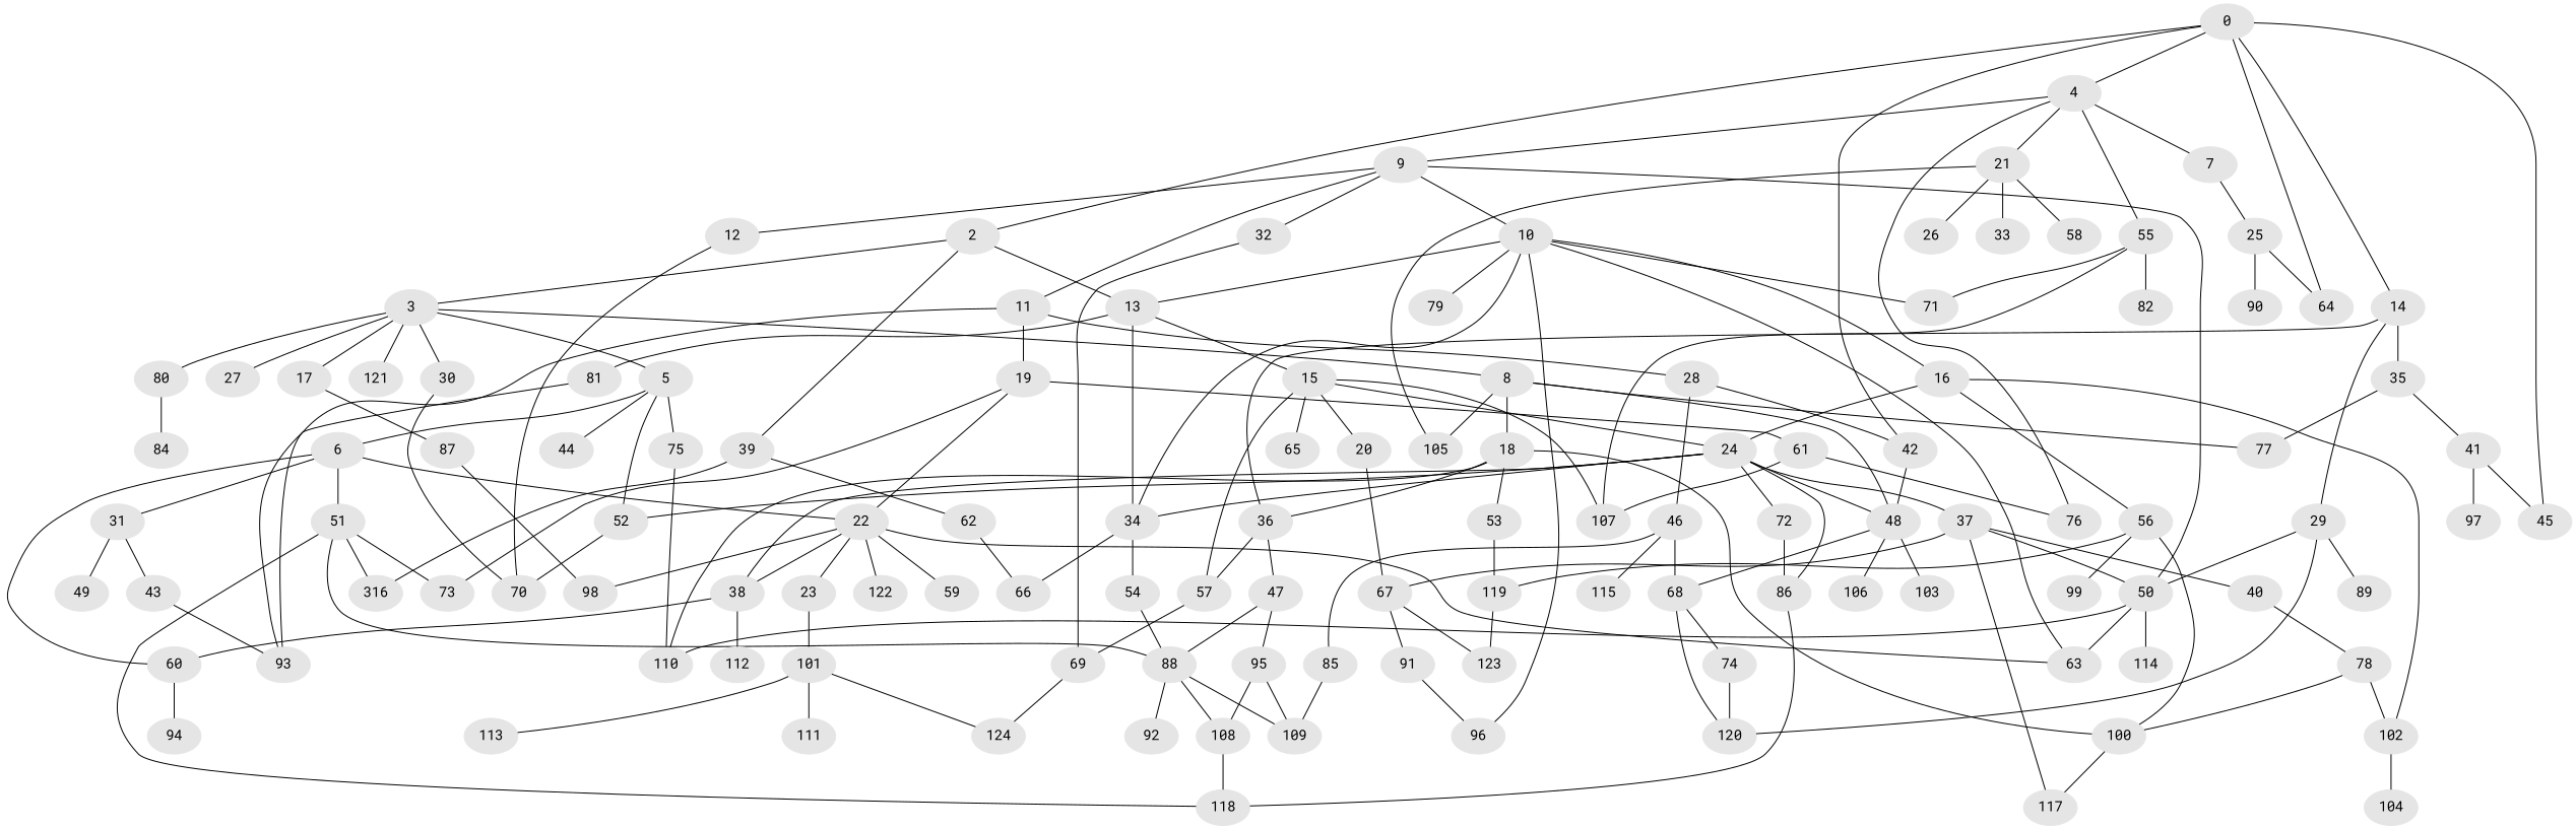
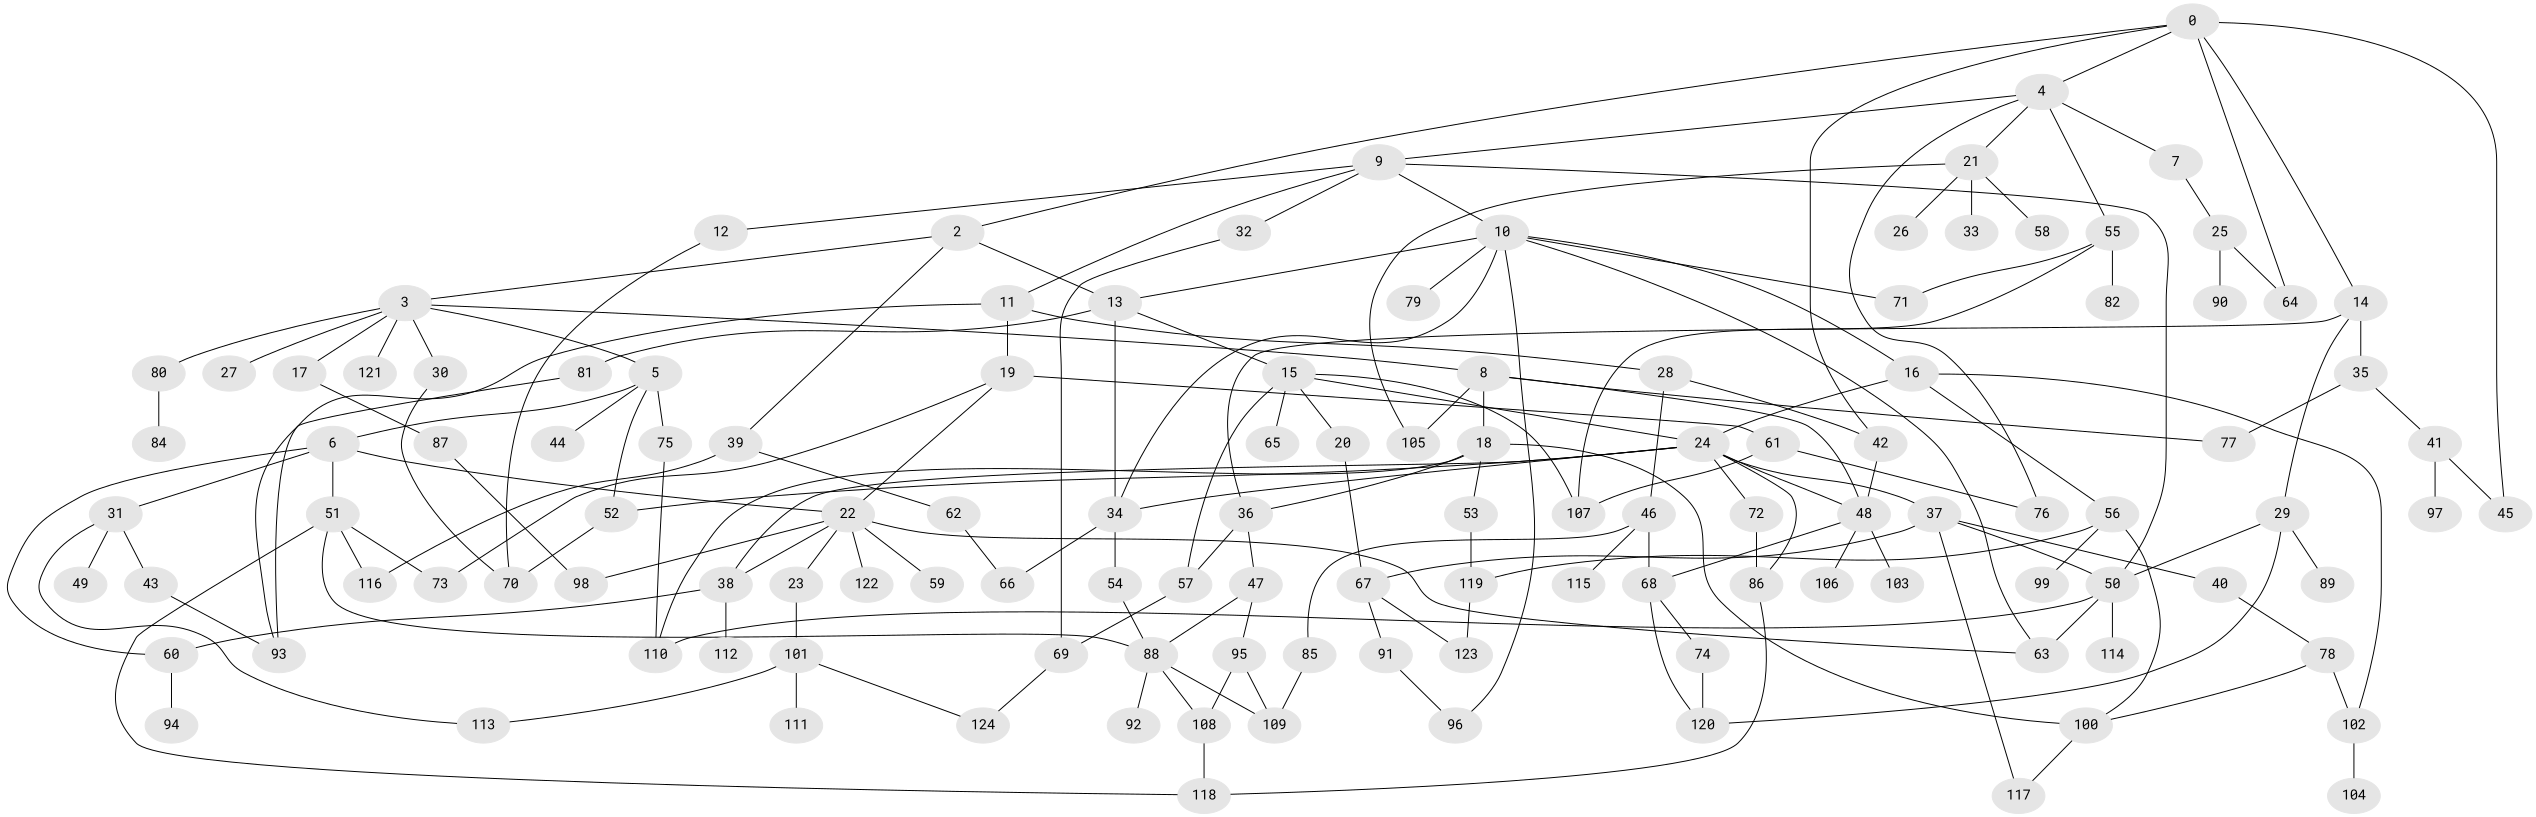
  graph {
    fontname="Roboto Mono"
    node [color=gray90 fontname="Roboto Mono" style=filled]
    edge [fontname="Roboto Mono"]
    n1 [label=0]
    2
    4
    14
    42
    45
    64
    3
    13
    39
    7
    9
    21
    55
    76
    29
    35
    36
    48
    5
    8
    17
    27
    30
    80
    121
    34
    15
    81
    62
-   116 [label=316]
+   116
    6
    44
    52
    75
    18
    77
    105
    87
    70
    84
    25
    10
    11
    12
    32
    50
    26
    33
    58
    71
    107
    82
    22
    31
    51
    60
    110
    63
    23
    38
    59
    98
    122
    43
    49
    113
    73
    88
    118
    94
    90
    53
    100
    68
    103
    106
    16
    79
    96
    19
    28
    93
    69
    114
    24
    56
    102
    54
    66
    61
    46
    20
    57
    65
    89
    120
    41
    47
    67
    37
    72
    86
    119
    99
    104
    117
    91
    123
    101
    112
    124
    111
    40
    85
    115
    97
    95
    78
    74
    109
    92
    108
    n1 -- 2
    n1 -- 4
    n1 -- 14
    n1 -- 42
    n1 -- 45
    n1 -- 64
    2 -- 3
    2 -- 13
    2 -- 39
    4 -- 7
    4 -- 9
    4 -- 21
    4 -- 55
    4 -- 76
    14 -- 29
    14 -- 35
    14 -- 36
    42 -- 48
    3 -- 5
    3 -- 8
    3 -- 17
    3 -- 27
    3 -- 30
    3 -- 80
    3 -- 121
    13 -- 34
    13 -- 15
    13 -- 81
    39 -- 62
    39 -- 116
    7 -- 25
    9 -- 10
    9 -- 11
    9 -- 12
    9 -- 32
    9 -- 50
    21 -- 105
    21 -- 26
    21 -- 33
    21 -- 58
    55 -- 71
    55 -- 107
    55 -- 82
    29 -- 50
    29 -- 89
    29 -- 120
    35 -- 77
    35 -- 41
    36 -- 57
    36 -- 47
    48 -- 68
    48 -- 103
    48 -- 106
    5 -- 6
    5 -- 44
    5 -- 52
    5 -- 75
    8 -- 48
    8 -- 18
    8 -- 77
    8 -- 105
    17 -- 87
    30 -- 70
    80 -- 84
    34 -- 54
    34 -- 66
    15 -- 107
    15 -- 24
    15 -- 20
    15 -- 57
    15 -- 65
    81 -- 93
    62 -- 66
    6 -- 22
    6 -- 31
    6 -- 51
    6 -- 60
    52 -- 70
    75 -- 110
    18 -- 36
    18 -- 110
    18 -- 53
    18 -- 100
    87 -- 98
    25 -- 64
    25 -- 90
    10 -- 13
    10 -- 34
    10 -- 71
    10 -- 63
    10 -- 16
    10 -- 79
    10 -- 96
    11 -- 19
    11 -- 28
    11 -- 93
    12 -- 70
    32 -- 69
    50 -- 110
    50 -- 63
    50 -- 114
    22 -- 63
    22 -- 23
    22 -- 38
    22 -- 59
    22 -- 98
    22 -- 122
    31 -- 43
    31 -- 49
+   31 -- 113
    51 -- 116
    51 -- 73
    51 -- 88
    51 -- 118
    60 -- 94
    23 -- 101
    38 -- 60
    38 -- 112
    43 -- 93
    88 -- 109
    88 -- 92
    88 -- 108
    53 -- 119
    100 -- 117
    68 -- 120
    68 -- 74
    16 -- 24
    16 -- 56
    16 -- 102
    19 -- 22
    19 -- 73
    19 -- 61
    28 -- 42
    28 -- 46
    69 -- 124
    24 -- 48
    24 -- 34
    24 -- 52
    24 -- 38
    24 -- 37
    24 -- 72
    24 -- 86
    56 -- 100
    56 -- 119
    56 -- 99
    102 -- 104
    54 -- 88
    61 -- 76
    61 -- 107
    46 -- 68
    46 -- 85
    46 -- 115
    20 -- 67
    57 -- 69
    41 -- 45
    41 -- 97
    47 -- 88
    47 -- 95
    67 -- 91
    67 -- 123
    37 -- 50
    37 -- 67
    37 -- 117
    37 -- 40
    72 -- 86
    86 -- 118
    119 -- 123
    91 -- 96
    101 -- 113
    101 -- 124
    101 -- 111
    40 -- 78
    85 -- 109
    95 -- 109
    95 -- 108
    78 -- 100
    78 -- 102
    74 -- 120
    108 -- 118
  }
